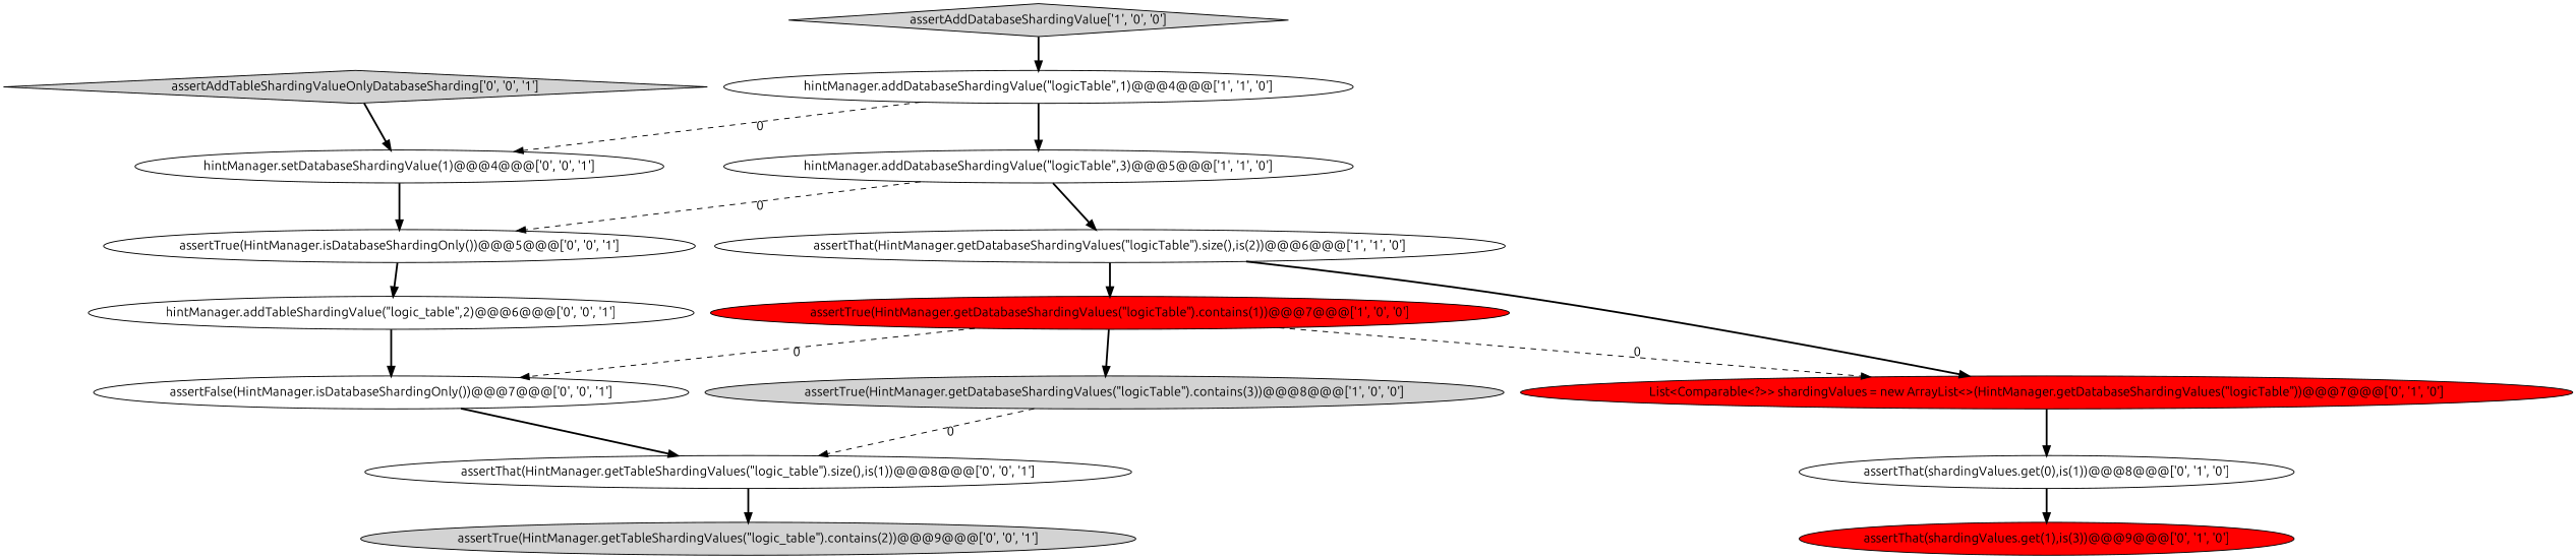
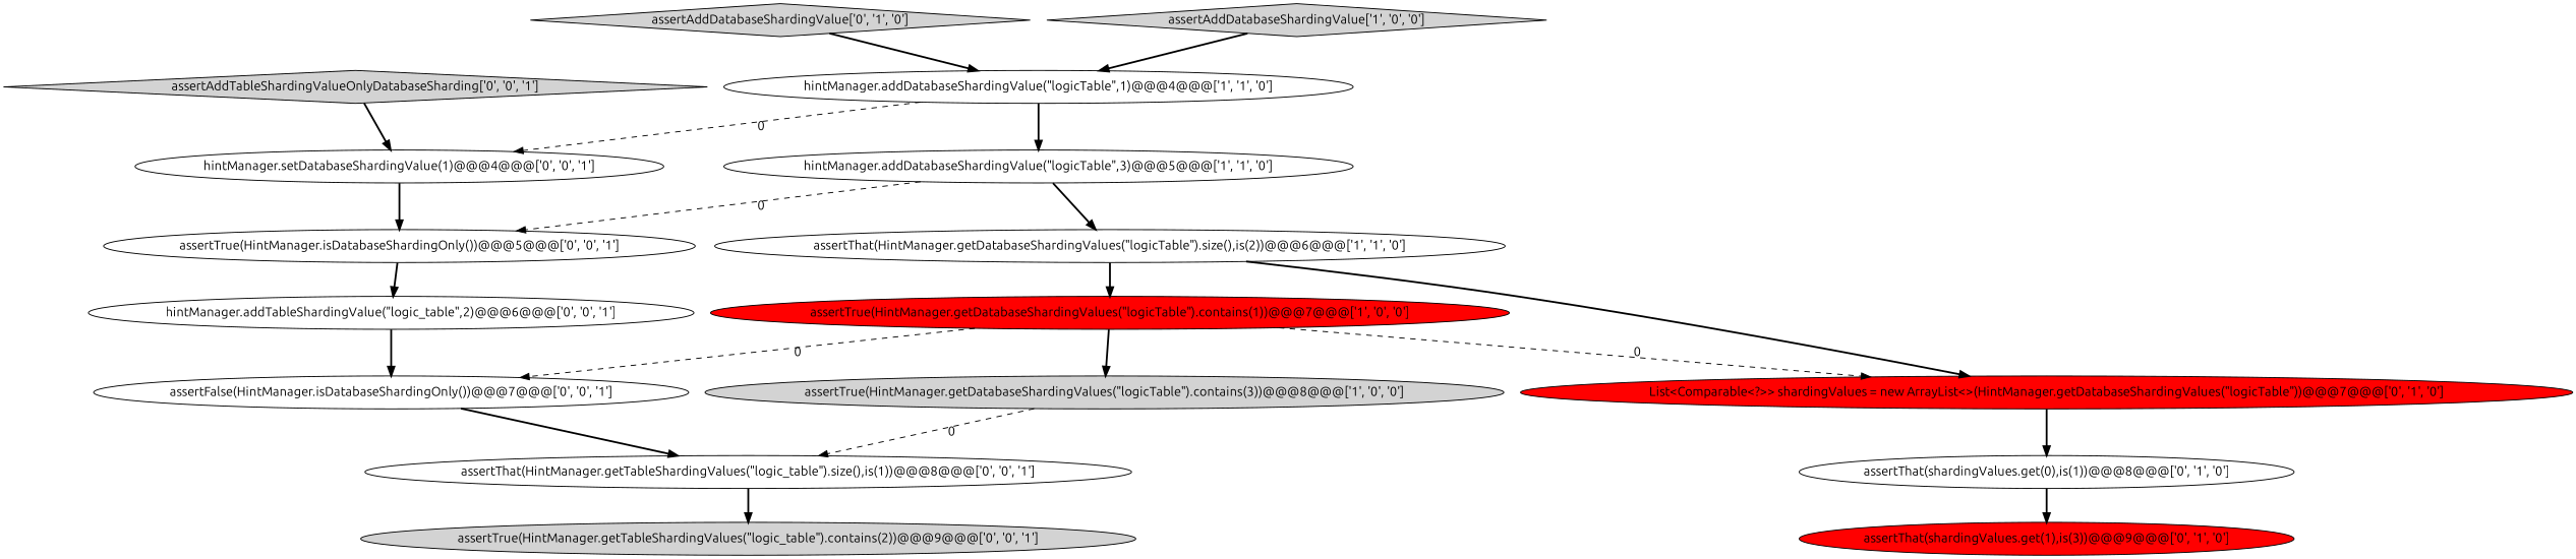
  digraph {
    fontname=Ubuntu
    node [fillcolor=white shape=ellipse style=filled fontname=Ubuntu]
    edge [style=bold fontname=Ubuntu]
    n1 [fillcolor=lightgray label="assertTrue(HintManager.getDatabaseShardingValues(\"logicTable\").contains(3))@@@8@@@['1', '0', '0']"]
    n2 [label="assertThat(HintManager.getTableShardingValues(\"logic_table\").size(),is(1))@@@8@@@['0', '0', '1']"]
    n3 [fillcolor=red label="assertTrue(HintManager.getDatabaseShardingValues(\"logicTable\").contains(1))@@@7@@@['1', '0', '0']"]
    n4 [fillcolor=red label="List<Comparable<?>> shardingValues = new ArrayList<>(HintManager.getDatabaseShardingValues(\"logicTable\"))@@@7@@@['0', '1', '0']"]
    n5 [label="assertFalse(HintManager.isDatabaseShardingOnly())@@@7@@@['0', '0', '1']"]
    n6 [label="hintManager.setDatabaseShardingValue(1)@@@4@@@['0', '0', '1']"]
    n7 [label="assertTrue(HintManager.isDatabaseShardingOnly())@@@5@@@['0', '0', '1']"]
    n8 [label="assertThat(HintManager.getDatabaseShardingValues(\"logicTable\").size(),is(2))@@@6@@@['1', '1', '0']"]
    n9 [label="hintManager.addTableShardingValue(\"logic_table\",2)@@@6@@@['0', '0', '1']"]
    n10 [label="assertThat(shardingValues.get(0),is(1))@@@8@@@['0', '1', '0']"]
    n11 [fillcolor=lightgray label="assertTrue(HintManager.getTableShardingValues(\"logic_table\").contains(2))@@@9@@@['0', '0', '1']"]
    n12 [fillcolor=lightgray label="assertAddTableShardingValueOnlyDatabaseSharding['0', '0', '1']" shape=diamond]
    n13 [label="hintManager.addDatabaseShardingValue(\"logicTable\",3)@@@5@@@['1', '1', '0']"]
    n14 [fillcolor=red label="assertThat(shardingValues.get(1),is(3))@@@9@@@['0', '1', '0']"]
    n15 [label="hintManager.addDatabaseShardingValue(\"logicTable\",1)@@@4@@@['1', '1', '0']"]
+   n16 [fillcolor=lightgray label="assertAddDatabaseShardingValue['0', '1', '0']" shape=diamond]
    n17 [fillcolor=lightgray label="assertAddDatabaseShardingValue['1', '0', '0']" shape=diamond]
    n1 -> n2 [label=0 style=dashed]
    n2 -> n11
    n3 -> n1
    n3 -> n4 [label=0 style=dashed]
    n3 -> n5 [label=0 style=dashed]
    n4 -> n10
    n5 -> n2
    n6 -> n7
    n7 -> n9
    n8 -> n3
    n8 -> n4
    n9 -> n5
    n10 -> n14
    n12 -> n6
    n13 -> n7 [label=0 style=dashed]
    n13 -> n8
    n15 -> n6 [label=0 style=dashed]
    n15 -> n13
+   n16 -> n15
    n17 -> n15
  }
